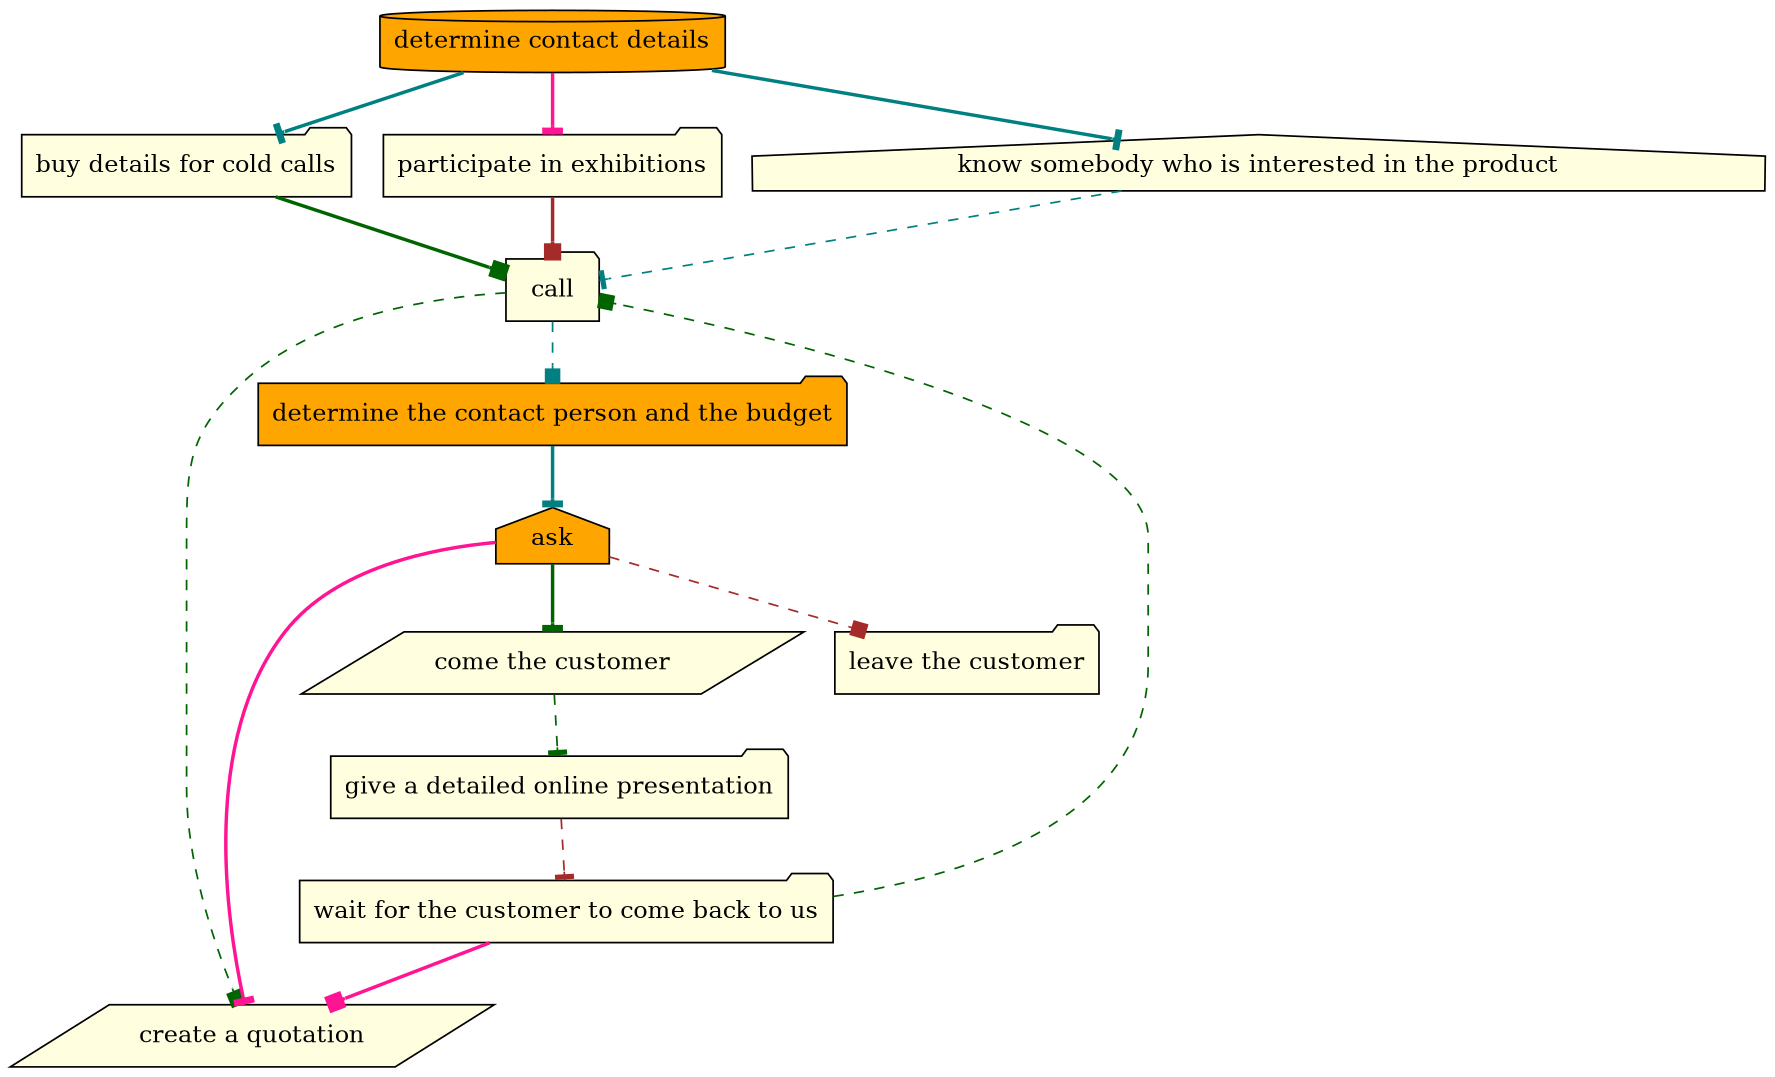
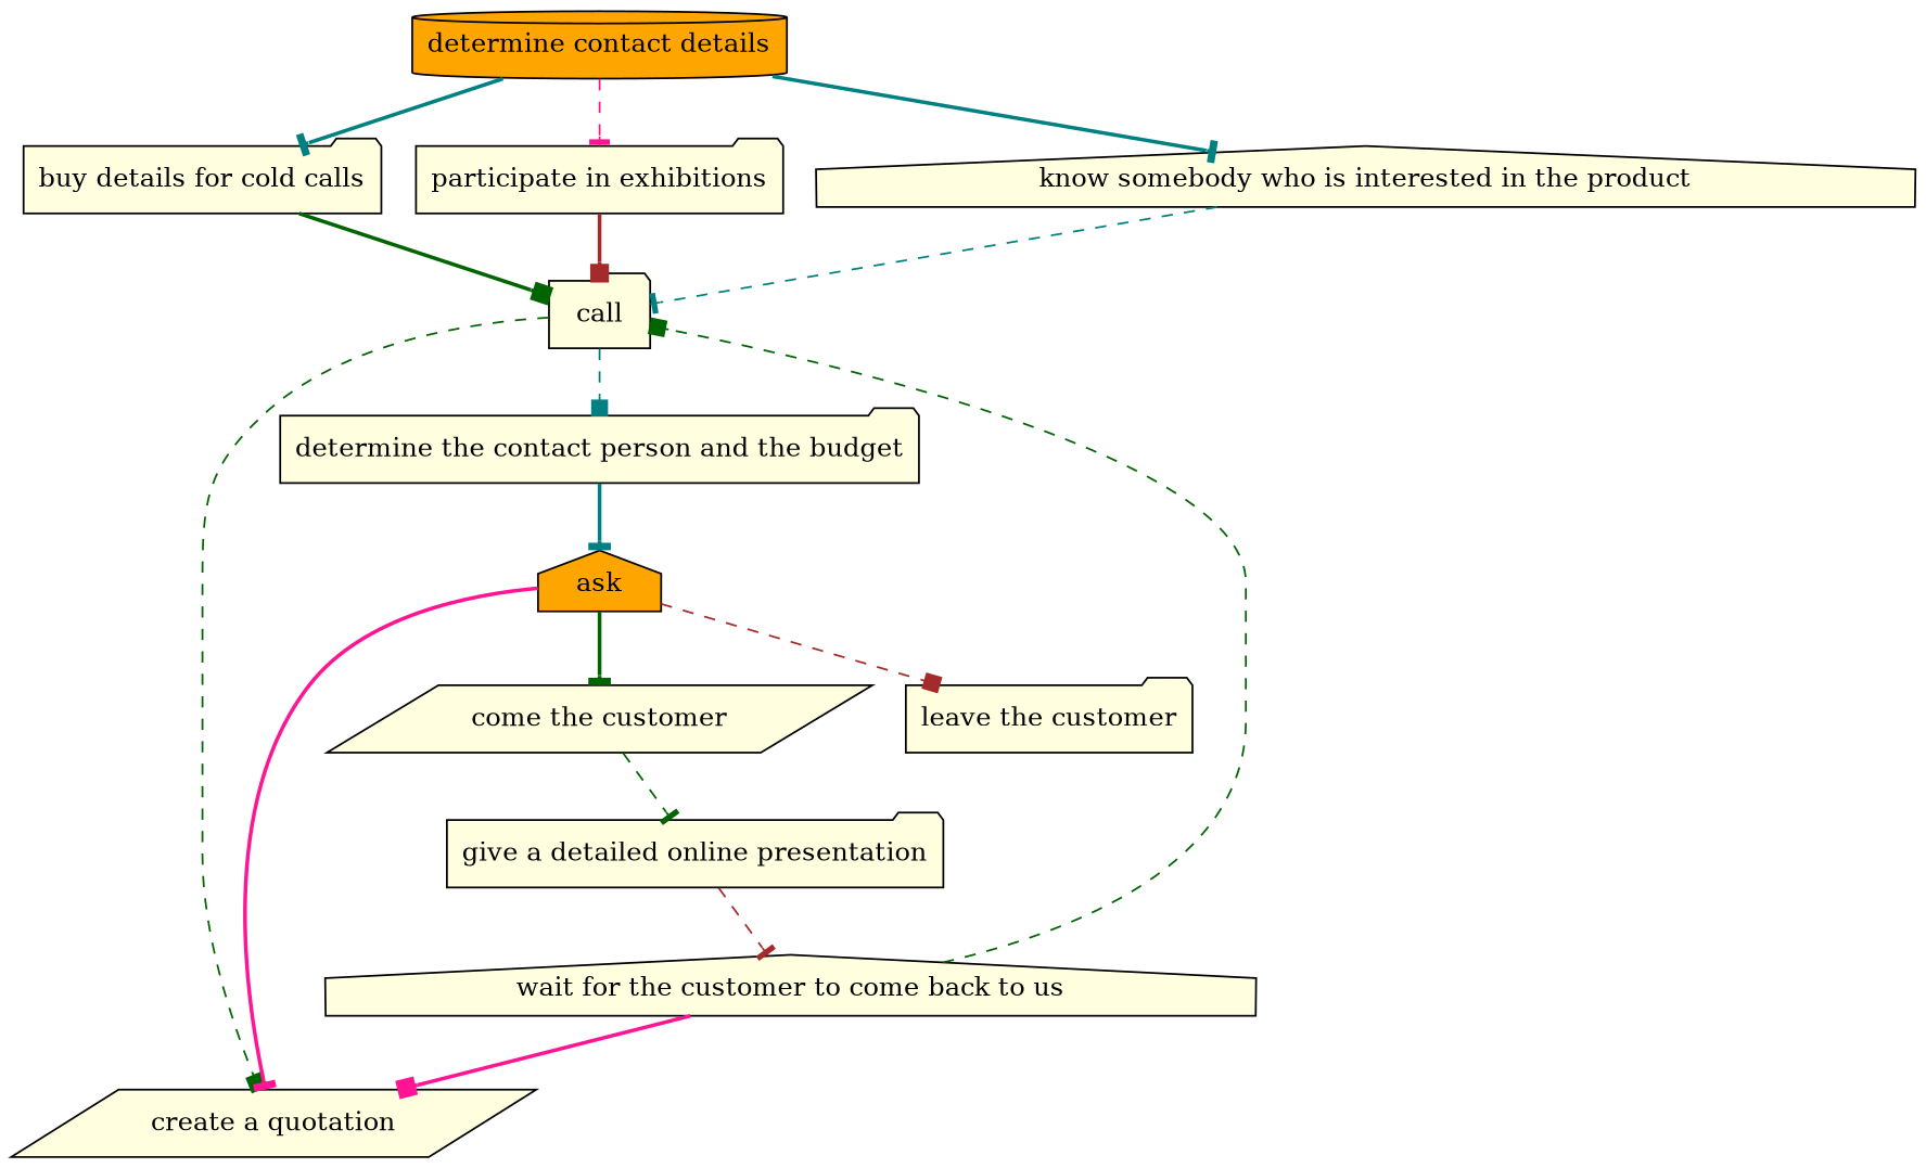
  strict digraph {
    node [fillcolor=lightyellow shape=folder style=filled]
    edge [arrowhead=tee attrs="{'type': 'flow', 'label': 'flow'}" color=teal style=bold]
    "determine contact details" [attrs="{'type': 'Activity', 'label': 'determine contact details'}" fillcolor=orange shape=cylinder]
    "buy details for cold calls" [attrs="{'type': 'Activity', 'label': 'buy details for cold calls'}"]
    "participate in exhibitions" [attrs="{'type': 'Activity', 'label': 'participate in exhibitions'}"]
    "know somebody who is interested in the product" [attrs="{'type': 'Activity', 'label': 'know somebody who is interested in the product'}" shape=house]
    call [attrs="{'type': 'Activity', 'label': 'call'}"]
-   "determine the contact person and the budget" [attrs="{'type': 'Activity', 'label': 'determine the contact person and the budget'}" fillcolor=orange]
+   "determine the contact person and the budget" [attrs="{'type': 'Activity', 'label': 'determine the contact person and the budget'}"]
    "create a quotation" [attrs="{'type': 'Activity', 'label': 'create a quotation'}" shape=parallelogram]
    ask [attrs="{'type': 'Activity', 'label': 'ask'}" fillcolor=orange shape=house]
    "leave the customer" [attrs="{'type': 'Activity', 'label': 'leave the customer'}"]
    n10 [attrs="{'type': 'Activity', 'label': 'acquire the customer'}" label="come the customer" shape=parallelogram]
    "give a detailed online presentation" [attrs="{'type': 'Activity', 'label': 'give a detailed online presentation'}"]
-   "wait for the customer to come back to us" [attrs="{'type': 'Activity', 'label': 'wait for the customer to come back to us'}"]
+   "wait for the customer to come back to us" [attrs="{'type': 'Activity', 'label': 'wait for the customer to come back to us'}" shape=house]
    "determine contact details" -> "buy details for cold calls"
-   "determine contact details" -> "participate in exhibitions" [color=deeppink]
+   "determine contact details" -> "participate in exhibitions" [color=deeppink style=dashed]
    "determine contact details" -> "know somebody who is interested in the product"
    "buy details for cold calls" -> call [arrowhead=box color=darkgreen]
    "participate in exhibitions" -> call [arrowhead=box color=brown]
    "know somebody who is interested in the product" -> call [style=dashed]
    call -> "determine the contact person and the budget" [arrowhead=box style=dashed]
    call -> "create a quotation" [arrowhead=box color=darkgreen style=dashed]
    "determine the contact person and the budget" -> ask
    ask -> "create a quotation" [color=deeppink]
    ask -> "leave the customer" [arrowhead=box color=brown style=dashed]
    ask -> n10 [color=darkgreen]
    n10 -> "give a detailed online presentation" [color=darkgreen style=dashed]
    "give a detailed online presentation" -> "wait for the customer to come back to us" [color=brown style=dashed]
    "wait for the customer to come back to us" -> call [arrowhead=box color=darkgreen style=dashed]
    "wait for the customer to come back to us" -> "create a quotation" [arrowhead=box color=deeppink]
  }
